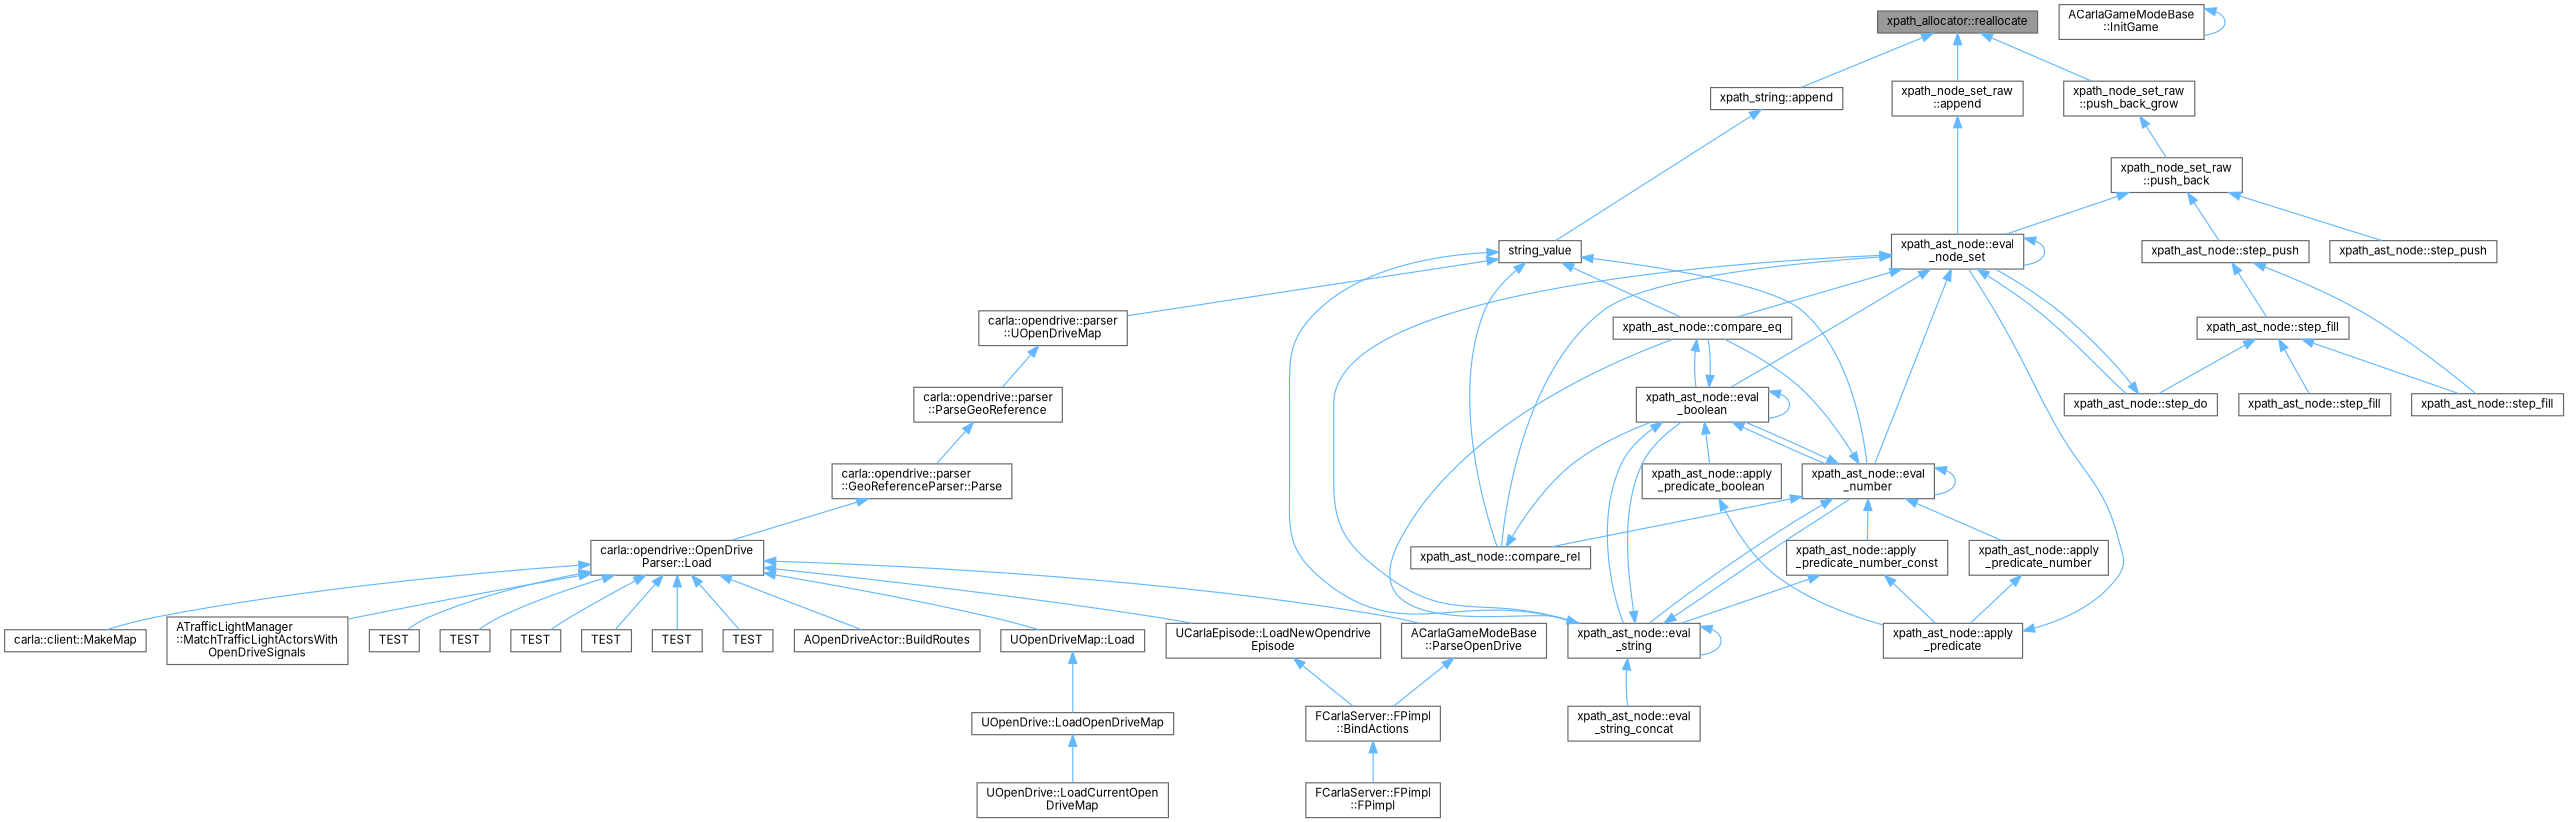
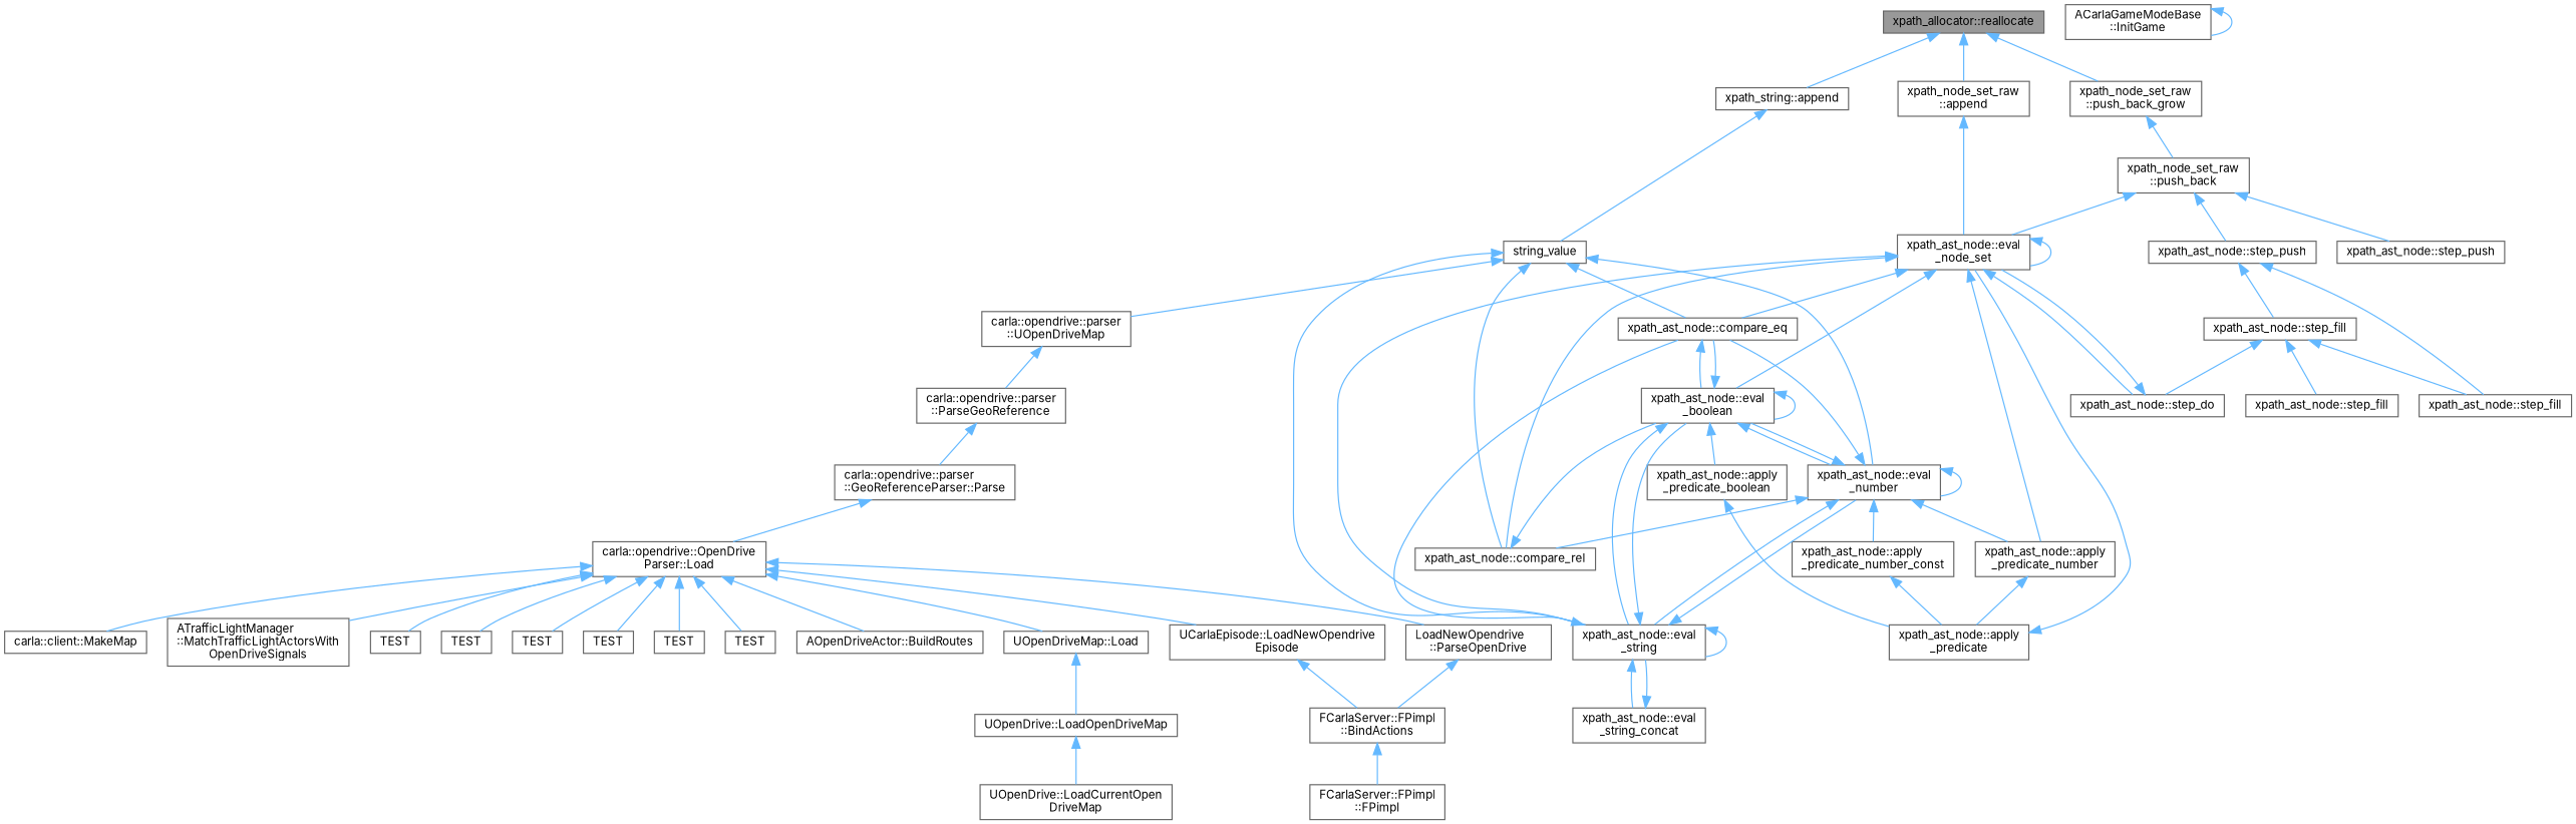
  digraph {
    fontname=Inter
    rankdir=TB
    node [color=grey40 fillcolor=white fontname=Inter fontsize=10 shape=box style=filled]
    edge [color=steelblue1 dir=back fontname=Inter fontsize=10 labelfontname=Helvetica labelfontsize=10 style=solid]
    n1 [color=gray40 fillcolor=grey60 fontcolor=black height=0.2 label="xpath_allocator::reallocate" width=0.4]
    n2 [height=0.2 label="xpath_node_set_raw\l::append" width=0.4]
    n3 [height=0.2 label="xpath_string::append" width=0.4]
    n4 [height=0.2 label="xpath_node_set_raw\l::push_back_grow" width=0.4]
    n5 [height=0.2 label="xpath_ast_node::eval\l_node_set" width=0.4]
    n6 [height=0.2 label=string_value width=0.4]
    n7 [height=0.2 label="xpath_node_set_raw\l::push_back" width=0.4]
    n8 [height=0.2 label="xpath_ast_node::compare_eq" width=0.4]
    n9 [height=0.2 label="xpath_ast_node::eval\l_boolean" width=0.4]
    n10 [height=0.2 label="xpath_ast_node::eval\l_number" width=0.4]
    n11 [height=0.2 label="xpath_ast_node::compare_rel" width=0.4]
    n12 [height=0.2 label="xpath_ast_node::eval\l_string" width=0.4]
    n13 [height=0.2 label="xpath_ast_node::step_do" width=0.4]
    n14 [height=0.2 label="xpath_ast_node::apply\l_predicate_boolean" width=0.4]
    n15 [height=0.2 label="xpath_ast_node::apply\l_predicate_number" width=0.4]
    n16 [height=0.2 label="xpath_ast_node::apply\l_predicate_number_const" width=0.4]
    n17 [height=0.2 label="xpath_ast_node::eval\l_string_concat" width=0.4]
    n18 [height=0.2 label="xpath_ast_node::apply\l_predicate" width=0.4]
    n19 [height=0.2 label="carla::opendrive::parser\l::UOpenDriveMap" width=0.4]
    n20 [height=0.2 label="carla::opendrive::parser\l::ParseGeoReference" width=0.4]
    n21 [height=0.2 label="carla::opendrive::parser\l::GeoReferenceParser::Parse" width=0.4]
    n22 [height=0.2 label="carla::opendrive::OpenDrive\lParser::Load" width=0.4]
    n23 [height=0.2 label="AOpenDriveActor::BuildRoutes" width=0.4]
    n24 [height=0.2 label="UOpenDriveMap::Load" width=0.4]
    n25 [height=0.2 label="UCarlaEpisode::LoadNewOpendrive\lEpisode" width=0.4]
    n26 [height=0.2 label="carla::client::MakeMap" width=0.4]
    n27 [height=0.2 label="ATrafficLightManager\l::MatchTrafficLightActorsWith\lOpenDriveSignals" width=0.4]
-   n28 [height=0.2 label="ACarlaGameModeBase\l::ParseOpenDrive" width=0.4]
+   n28 [height=0.2 label="LoadNewOpendrive\l::ParseOpenDrive" width=0.4]
    n29 [height=0.2 label=TEST width=0.4]
    n30 [height=0.2 label=TEST width=0.4]
    n31 [height=0.2 label=TEST width=0.4]
    n32 [height=0.2 label=TEST width=0.4]
    n33 [height=0.2 label=TEST width=0.4]
    n34 [height=0.2 label=TEST width=0.4]
    n35 [height=0.2 label="UOpenDrive::LoadOpenDriveMap" width=0.4]
    n36 [height=0.2 label="FCarlaServer::FPimpl\l::BindActions" width=0.4]
    n37 [height=0.2 label="UOpenDrive::LoadCurrentOpen\lDriveMap" width=0.4]
    n38 [height=0.2 label="FCarlaServer::FPimpl\l::FPimpl" width=0.4]
    n39 [height=0.2 label="ACarlaGameModeBase\l::InitGame" width=0.4]
    n40 [height=0.2 label="xpath_ast_node::step_push" width=0.4]
    n41 [height=0.2 label="xpath_ast_node::step_push" width=0.4]
    n42 [height=0.2 label="xpath_ast_node::step_fill" width=0.4]
    n43 [height=0.2 label="xpath_ast_node::step_fill" width=0.4]
    n44 [height=0.2 label="xpath_ast_node::step_fill" width=0.4]
    n1 -> n2
    n1 -> n3
    n1 -> n4
    n2 -> n5
    n3 -> n6
    n4 -> n7
    n5 -> n5
    n5 -> n8
    n5 -> n9
-   n5 -> n10
+   n5 -> n15
    n5 -> n11
    n5 -> n12
    n5 -> n13
    n6 -> n8
    n6 -> n10
    n6 -> n11
    n6 -> n12
    n6 -> n19
    n7 -> n5
    n7 -> n40
    n7 -> n41
    n8 -> n9
    n9 -> n8
    n9 -> n9
    n9 -> n10
    n9 -> n12
    n9 -> n14
    n10 -> n8
    n10 -> n9
    n10 -> n10
    n10 -> n11
    n10 -> n12
    n10 -> n15
    n10 -> n16
    n11 -> n9
    n12 -> n8
    n12 -> n9
    n12 -> n10
    n12 -> n12
    n12 -> n17
    n13 -> n5
    n14 -> n18
    n15 -> n18
    n16 -> n18
-   n16 -> n12
+   n17 -> n12
    n18 -> n5
    n19 -> n20
    n20 -> n21
    n21 -> n22
    n22 -> n23
    n22 -> n24
    n22 -> n25
    n22 -> n26
    n22 -> n27
    n22 -> n28
    n22 -> n29
    n22 -> n30
    n22 -> n31
    n22 -> n32
    n22 -> n33
    n22 -> n34
    n24 -> n35
    n25 -> n36
    n28 -> n36
    n35 -> n37
    n36 -> n38
    n39 -> n39
    n40 -> n42
    n40 -> n43
    n43 -> n13
    n43 -> n42
    n43 -> n44
  }
